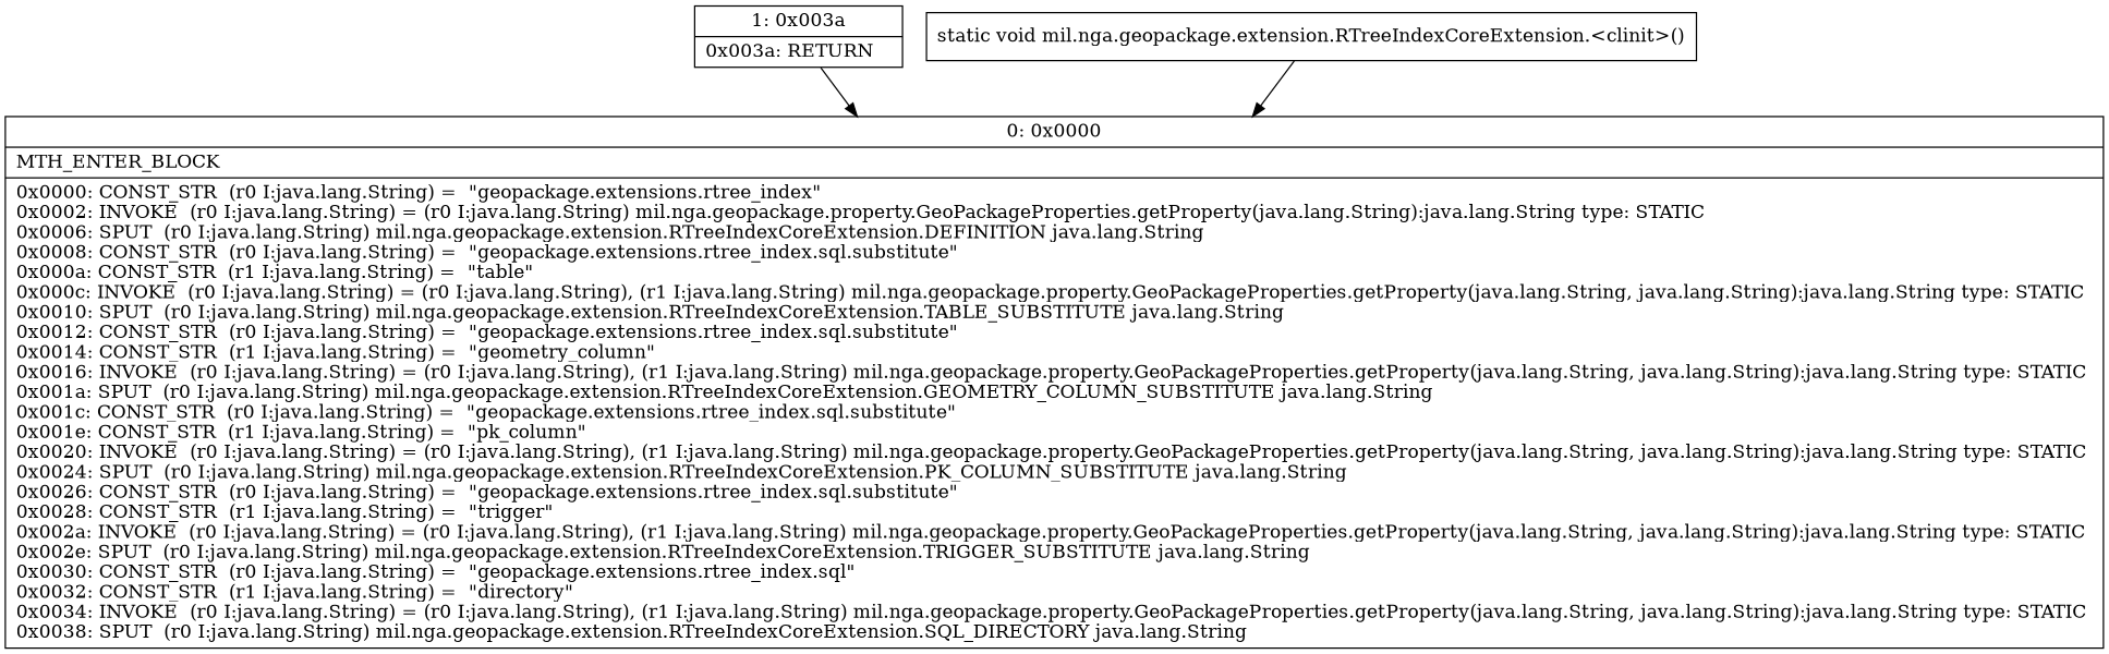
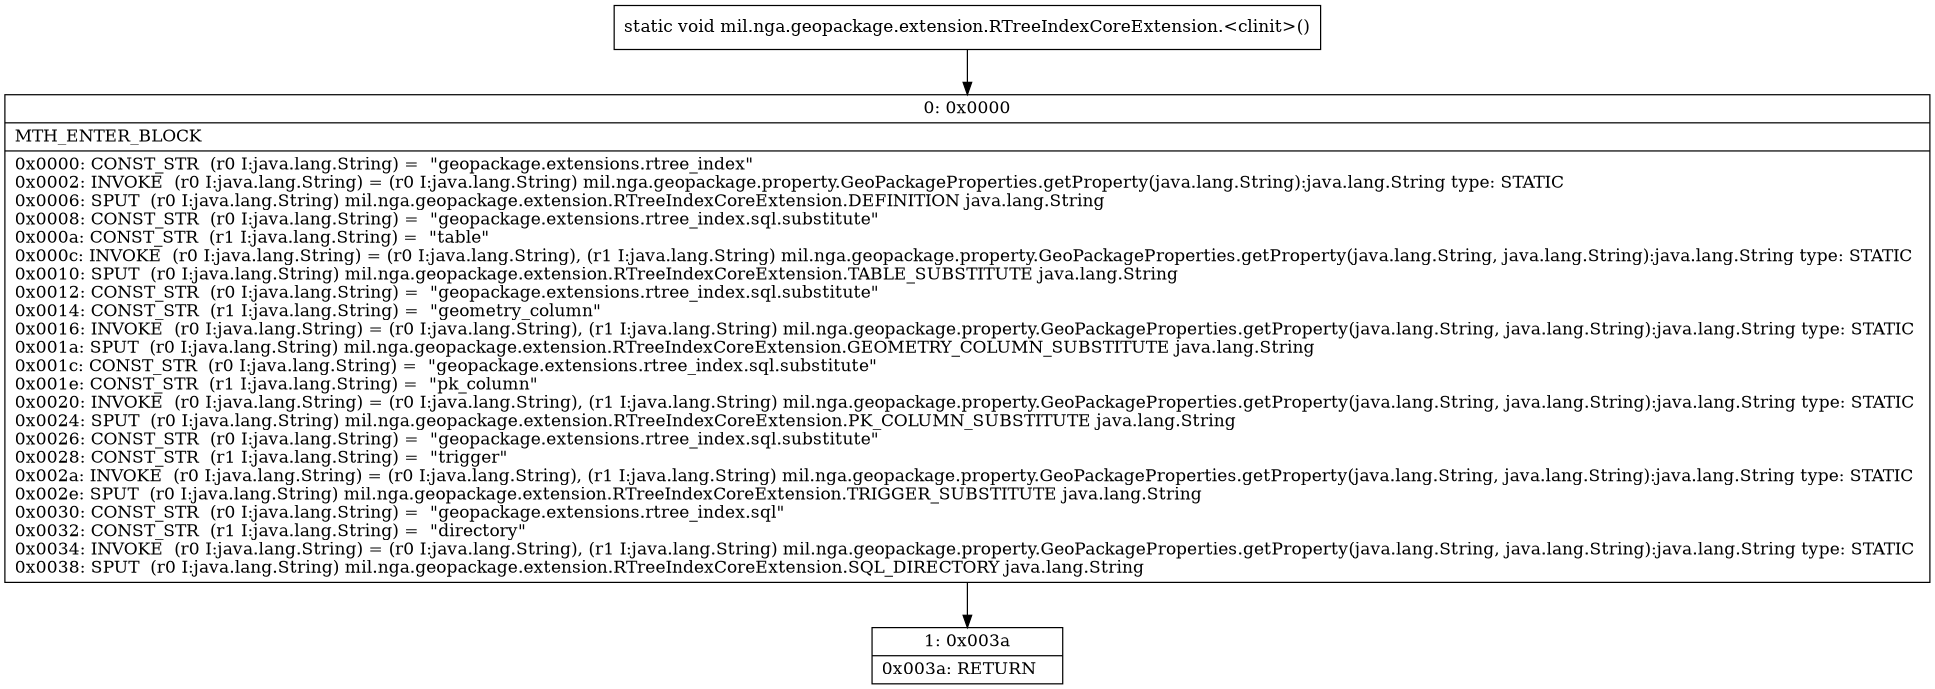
  digraph {
    node [shape=record]
    n1 [label="{0\:\ 0x0000|MTH_ENTER_BLOCK\l|0x0000: CONST_STR  (r0 I:java.lang.String) =  \"geopackage.extensions.rtree_index\" \l0x0002: INVOKE  (r0 I:java.lang.String) = (r0 I:java.lang.String) mil.nga.geopackage.property.GeoPackageProperties.getProperty(java.lang.String):java.lang.String type: STATIC \l0x0006: SPUT  (r0 I:java.lang.String) mil.nga.geopackage.extension.RTreeIndexCoreExtension.DEFINITION java.lang.String \l0x0008: CONST_STR  (r0 I:java.lang.String) =  \"geopackage.extensions.rtree_index.sql.substitute\" \l0x000a: CONST_STR  (r1 I:java.lang.String) =  \"table\" \l0x000c: INVOKE  (r0 I:java.lang.String) = (r0 I:java.lang.String), (r1 I:java.lang.String) mil.nga.geopackage.property.GeoPackageProperties.getProperty(java.lang.String, java.lang.String):java.lang.String type: STATIC \l0x0010: SPUT  (r0 I:java.lang.String) mil.nga.geopackage.extension.RTreeIndexCoreExtension.TABLE_SUBSTITUTE java.lang.String \l0x0012: CONST_STR  (r0 I:java.lang.String) =  \"geopackage.extensions.rtree_index.sql.substitute\" \l0x0014: CONST_STR  (r1 I:java.lang.String) =  \"geometry_column\" \l0x0016: INVOKE  (r0 I:java.lang.String) = (r0 I:java.lang.String), (r1 I:java.lang.String) mil.nga.geopackage.property.GeoPackageProperties.getProperty(java.lang.String, java.lang.String):java.lang.String type: STATIC \l0x001a: SPUT  (r0 I:java.lang.String) mil.nga.geopackage.extension.RTreeIndexCoreExtension.GEOMETRY_COLUMN_SUBSTITUTE java.lang.String \l0x001c: CONST_STR  (r0 I:java.lang.String) =  \"geopackage.extensions.rtree_index.sql.substitute\" \l0x001e: CONST_STR  (r1 I:java.lang.String) =  \"pk_column\" \l0x0020: INVOKE  (r0 I:java.lang.String) = (r0 I:java.lang.String), (r1 I:java.lang.String) mil.nga.geopackage.property.GeoPackageProperties.getProperty(java.lang.String, java.lang.String):java.lang.String type: STATIC \l0x0024: SPUT  (r0 I:java.lang.String) mil.nga.geopackage.extension.RTreeIndexCoreExtension.PK_COLUMN_SUBSTITUTE java.lang.String \l0x0026: CONST_STR  (r0 I:java.lang.String) =  \"geopackage.extensions.rtree_index.sql.substitute\" \l0x0028: CONST_STR  (r1 I:java.lang.String) =  \"trigger\" \l0x002a: INVOKE  (r0 I:java.lang.String) = (r0 I:java.lang.String), (r1 I:java.lang.String) mil.nga.geopackage.property.GeoPackageProperties.getProperty(java.lang.String, java.lang.String):java.lang.String type: STATIC \l0x002e: SPUT  (r0 I:java.lang.String) mil.nga.geopackage.extension.RTreeIndexCoreExtension.TRIGGER_SUBSTITUTE java.lang.String \l0x0030: CONST_STR  (r0 I:java.lang.String) =  \"geopackage.extensions.rtree_index.sql\" \l0x0032: CONST_STR  (r1 I:java.lang.String) =  \"directory\" \l0x0034: INVOKE  (r0 I:java.lang.String) = (r0 I:java.lang.String), (r1 I:java.lang.String) mil.nga.geopackage.property.GeoPackageProperties.getProperty(java.lang.String, java.lang.String):java.lang.String type: STATIC \l0x0038: SPUT  (r0 I:java.lang.String) mil.nga.geopackage.extension.RTreeIndexCoreExtension.SQL_DIRECTORY java.lang.String \l}"]
    n2 [label="{1\:\ 0x003a|0x003a: RETURN   \l}"]
    n3 [label="{static void mil.nga.geopackage.extension.RTreeIndexCoreExtension.\<clinit\>() }"]
-   n2 -> n1
+   n1 -> n2
    n3 -> n1
  }
